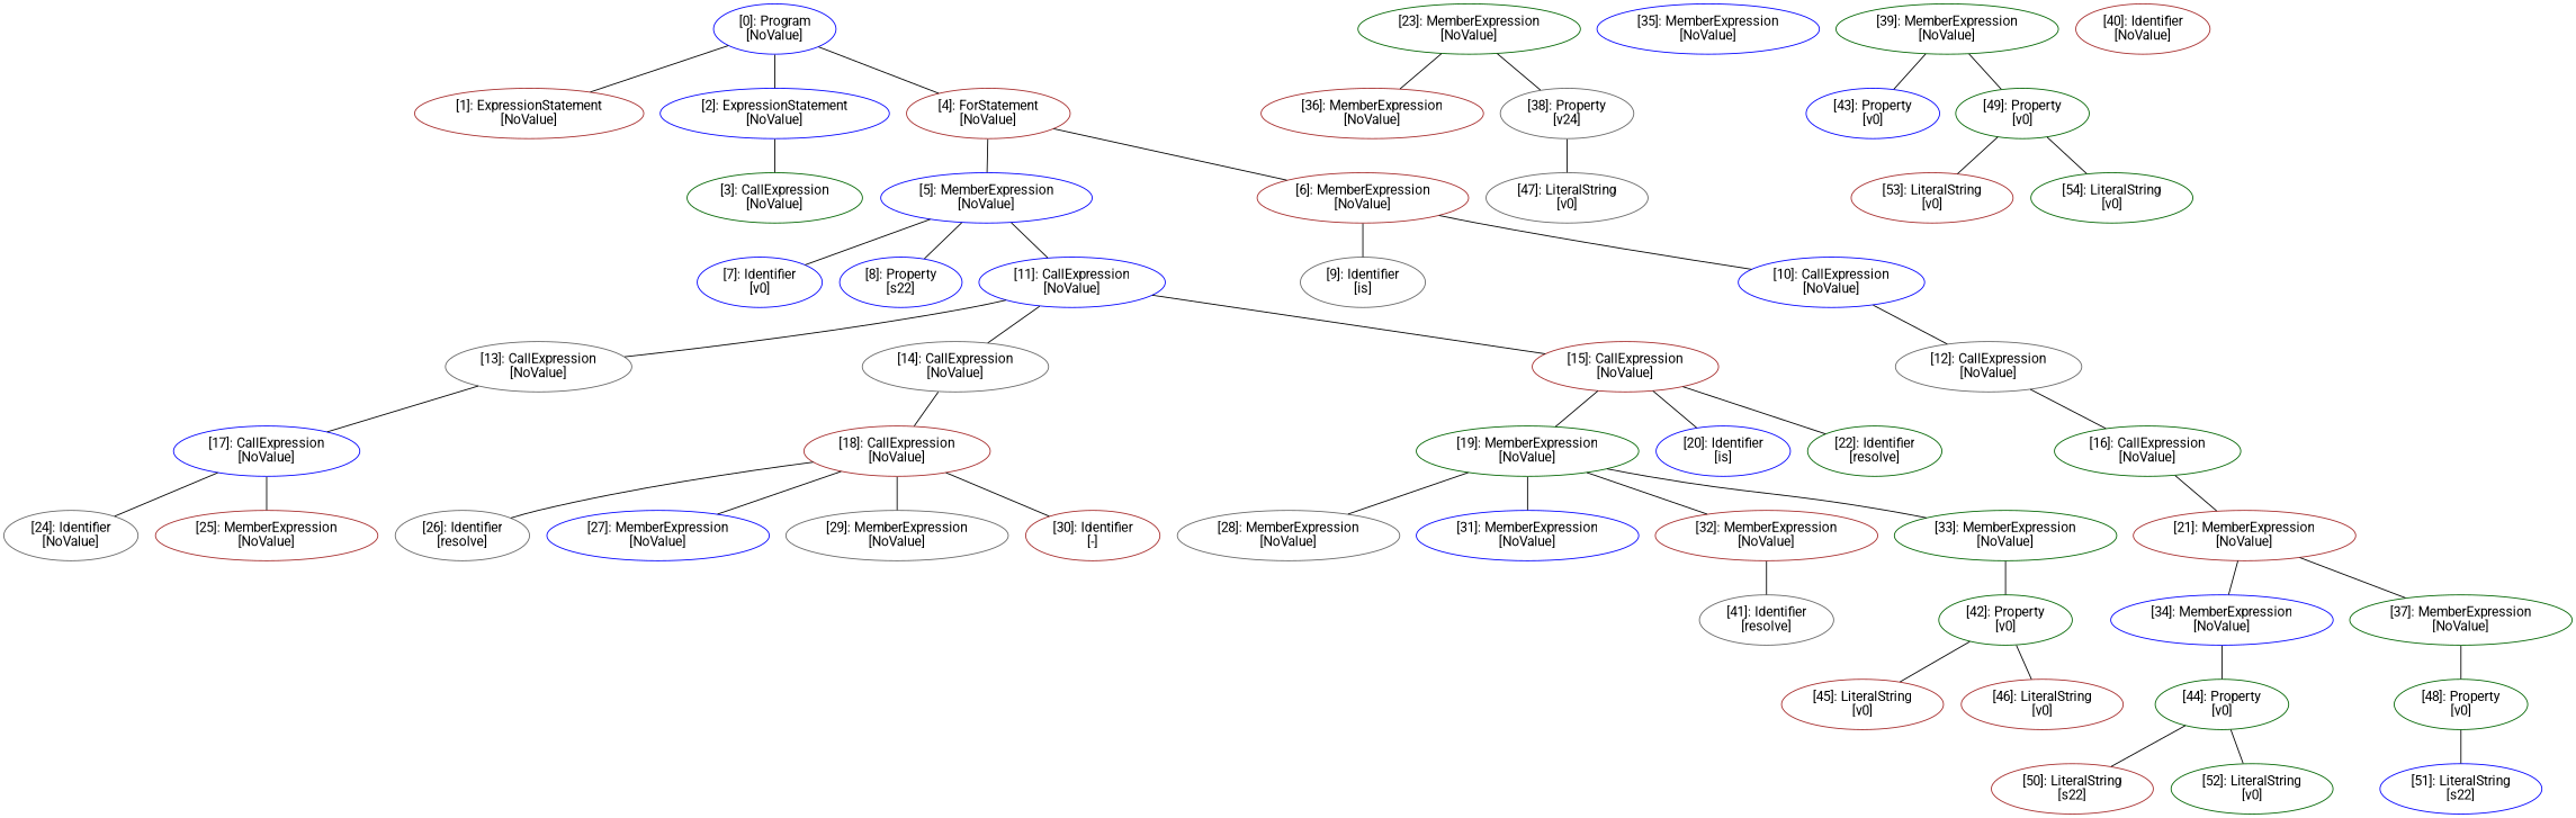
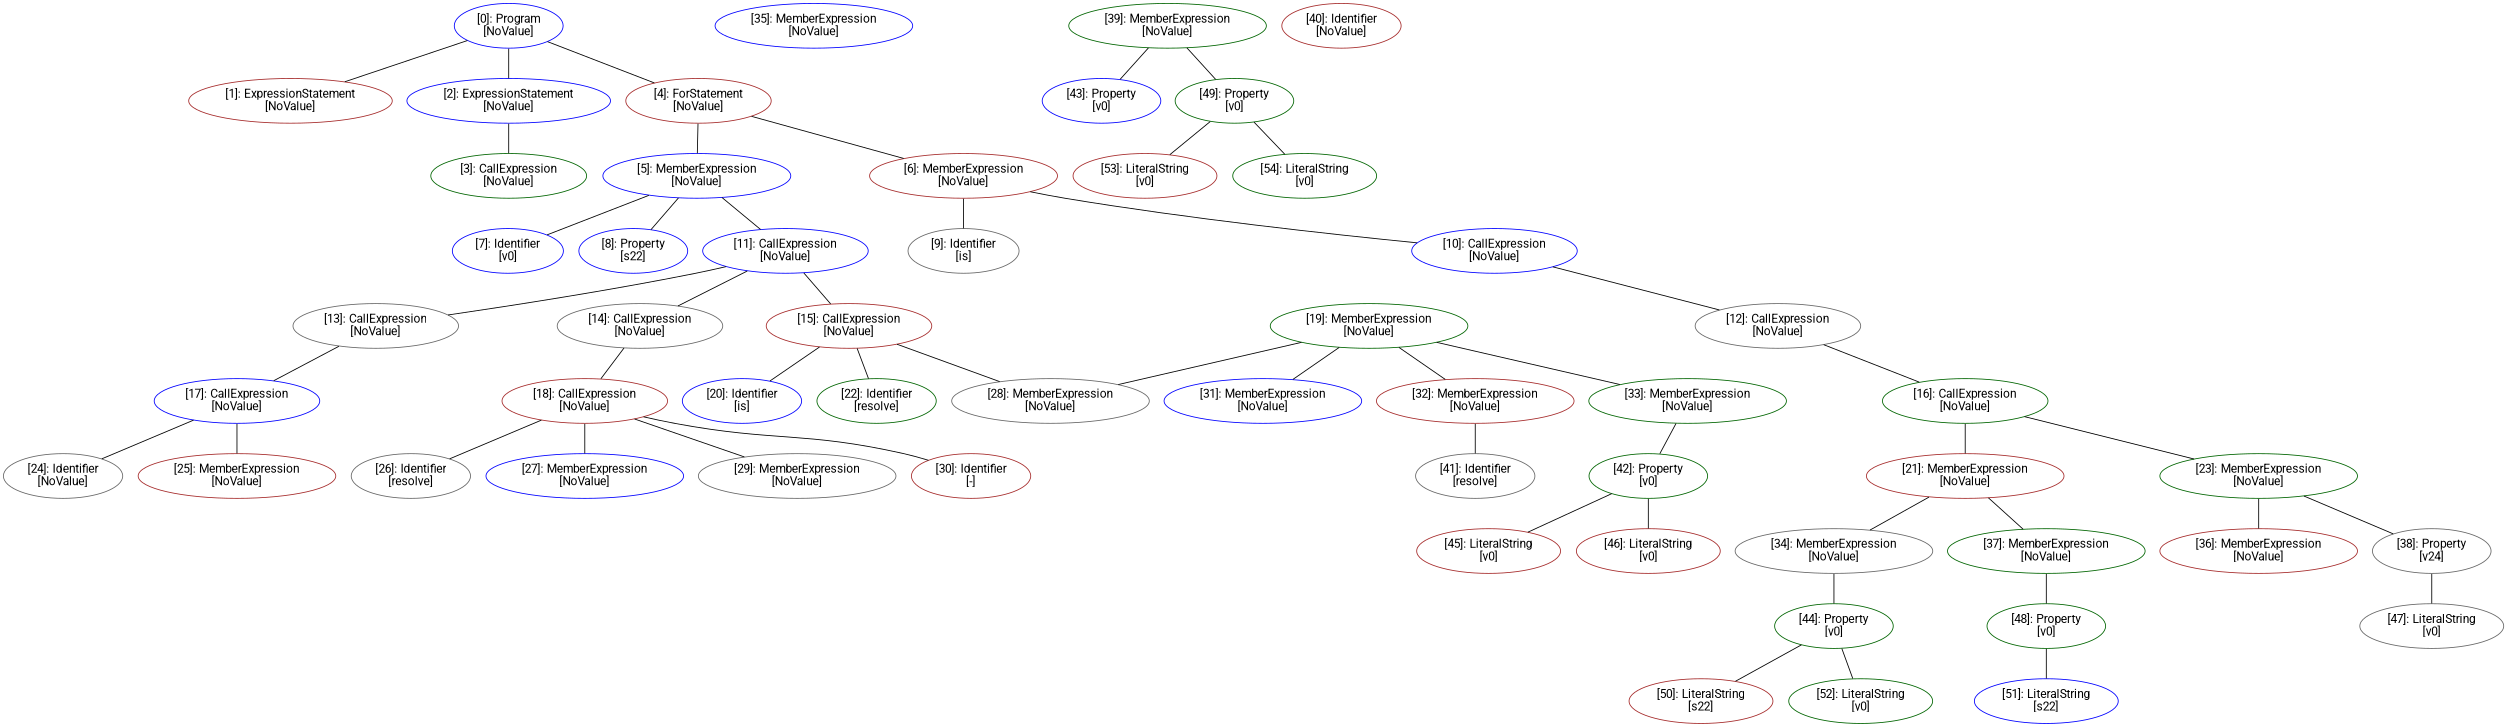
  graph {
    fontname=Roboto
    node [color=blue fontname=Roboto]
    edge [fontname=Roboto]
    n1 [label="[0]: Program\n[NoValue]"]
    n2 [color=brown label="[1]: ExpressionStatement\n[NoValue]"]
    n3 [label="[2]: ExpressionStatement\n[NoValue]"]
    n4 [color=brown label="[4]: ForStatement\n[NoValue]"]
    n5 [color=darkgreen label="[3]: CallExpression\n[NoValue]"]
    n6 [label="[5]: MemberExpression\n[NoValue]"]
    n7 [color=brown label="[6]: MemberExpression\n[NoValue]"]
    n8 [label="[7]: Identifier\n[v0]"]
    n9 [label="[8]: Property\n[s22]"]
    n10 [label="[11]: CallExpression\n[NoValue]"]
    n11 [color=gray40 label="[9]: Identifier\n[is]"]
    n12 [label="[10]: CallExpression\n[NoValue]"]
    n13 [color=gray40 label="[13]: CallExpression\n[NoValue]"]
    n14 [color=gray40 label="[14]: CallExpression\n[NoValue]"]
    n15 [color=brown label="[15]: CallExpression\n[NoValue]"]
    n16 [color=gray40 label="[12]: CallExpression\n[NoValue]"]
    n17 [color=darkgreen label="[16]: CallExpression\n[NoValue]"]
    n18 [label="[17]: CallExpression\n[NoValue]"]
    n19 [color=brown label="[18]: CallExpression\n[NoValue]"]
    n20 [color=darkgreen label="[19]: MemberExpression\n[NoValue]"]
    n21 [label="[20]: Identifier\n[is]"]
    n22 [color=darkgreen label="[22]: Identifier\n[resolve]"]
    n23 [color=brown label="[21]: MemberExpression\n[NoValue]"]
    n24 [color=darkgreen label="[23]: MemberExpression\n[NoValue]"]
    n25 [color=gray40 label="[24]: Identifier\n[NoValue]"]
    n26 [color=brown label="[25]: MemberExpression\n[NoValue]"]
    n27 [color=gray40 label="[26]: Identifier\n[resolve]"]
    n28 [label="[27]: MemberExpression\n[NoValue]"]
    n29 [color=gray40 label="[29]: MemberExpression\n[NoValue]"]
    n30 [color=brown label="[30]: Identifier\n[-]"]
    n31 [color=gray40 label="[28]: MemberExpression\n[NoValue]"]
    n32 [label="[31]: MemberExpression\n[NoValue]"]
    n33 [color=brown label="[32]: MemberExpression\n[NoValue]"]
    n34 [color=darkgreen label="[33]: MemberExpression\n[NoValue]"]
-   n35 [label="[34]: MemberExpression\n[NoValue]"]
+   n35 [color=gray40 label="[34]: MemberExpression\n[NoValue]"]
    n36 [color=darkgreen label="[37]: MemberExpression\n[NoValue]"]
    n37 [color=brown label="[36]: MemberExpression\n[NoValue]"]
    n38 [color=gray40 label="[38]: Property\n[v24]"]
    n39 [color=gray40 label="[41]: Identifier\n[resolve]"]
    n40 [color=darkgreen label="[42]: Property\n[v0]"]
    n41 [color=darkgreen label="[44]: Property\n[v0]"]
    n42 [color=darkgreen label="[48]: Property\n[v0]"]
    n43 [color=gray40 label="[47]: LiteralString\n[v0]"]
    n44 [color=brown label="[45]: LiteralString\n[v0]"]
    n45 [color=brown label="[46]: LiteralString\n[v0]"]
    n46 [color=brown label="[50]: LiteralString\n[s22]"]
    n47 [color=darkgreen label="[52]: LiteralString\n[v0]"]
    n48 [label="[35]: MemberExpression\n[NoValue]"]
    n49 [label="[51]: LiteralString\n[s22]"]
    n50 [color=darkgreen label="[39]: MemberExpression\n[NoValue]"]
    n51 [label="[43]: Property\n[v0]"]
    n52 [color=darkgreen label="[49]: Property\n[v0]"]
    n53 [color=brown label="[53]: LiteralString\n[v0]"]
    n54 [color=darkgreen label="[54]: LiteralString\n[v0]"]
    n55 [color=brown label="[40]: Identifier\n[NoValue]"]
    n1 -- n2
    n1 -- n3
    n1 -- n4
    n3 -- n5
    n4 -- n6
    n4 -- n7
    n6 -- n8
    n6 -- n9
    n6 -- n10
    n7 -- n11
    n7 -- n12
    n10 -- n13
    n10 -- n14
    n10 -- n15
    n12 -- n16
    n13 -- n18
    n14 -- n19
-   n15 -- n20
+   n15 -- n31
    n15 -- n21
    n15 -- n22
    n16 -- n17
    n17 -- n23
+   n17 -- n24
    n18 -- n25
    n18 -- n26
    n19 -- n27
    n19 -- n28
    n19 -- n29
    n19 -- n30
    n20 -- n31
    n20 -- n32
    n20 -- n33
    n20 -- n34
    n23 -- n35
    n23 -- n36
    n24 -- n37
    n24 -- n38
    n33 -- n39
    n34 -- n40
    n35 -- n41
    n36 -- n42
    n38 -- n43
    n40 -- n44
    n40 -- n45
    n41 -- n46
    n41 -- n47
    n42 -- n49
    n50 -- n51
    n50 -- n52
    n52 -- n53
    n52 -- n54
  }
